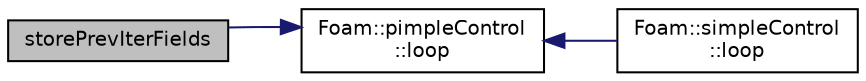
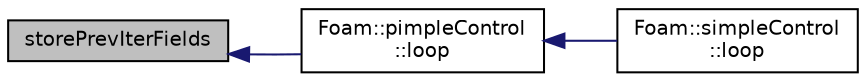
  digraph {
    rankdir=LR
    node [color=black fontname=Helvetica fontsize=10 shape=record]
    edge [color=midnightblue dir=back fontname=Helvetica fontsize=10 labelfontname=Helvetica labelfontsize=10 style=solid]
    n1 [fillcolor=grey75 fontcolor=black height=0.2 label=storePrevIterFields style=filled width=0.4]
    n2 [height=0.2 label="Foam::pimpleControl\l::loop" width=0.4]
    n3 [height=0.2 label="Foam::simpleControl\l::loop" width=0.4]
-   n2 -> n1
+   n1 -> n2
    n2 -> n3
  }
